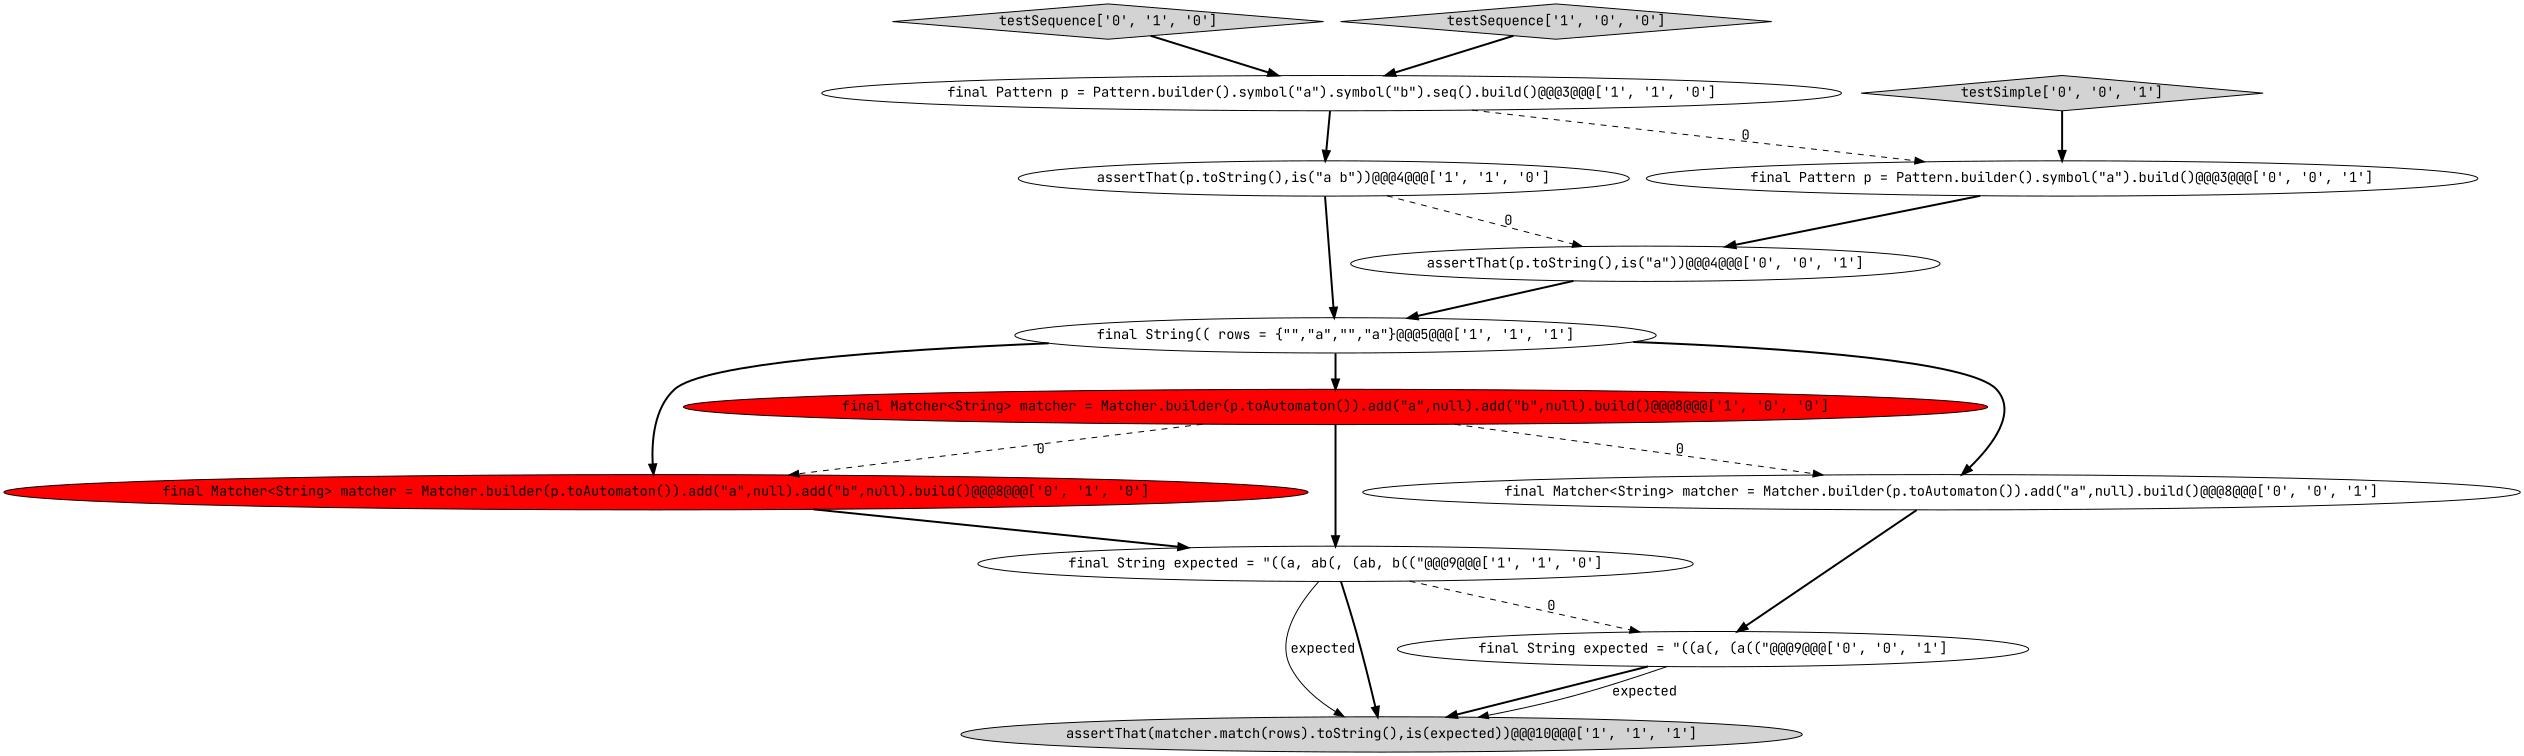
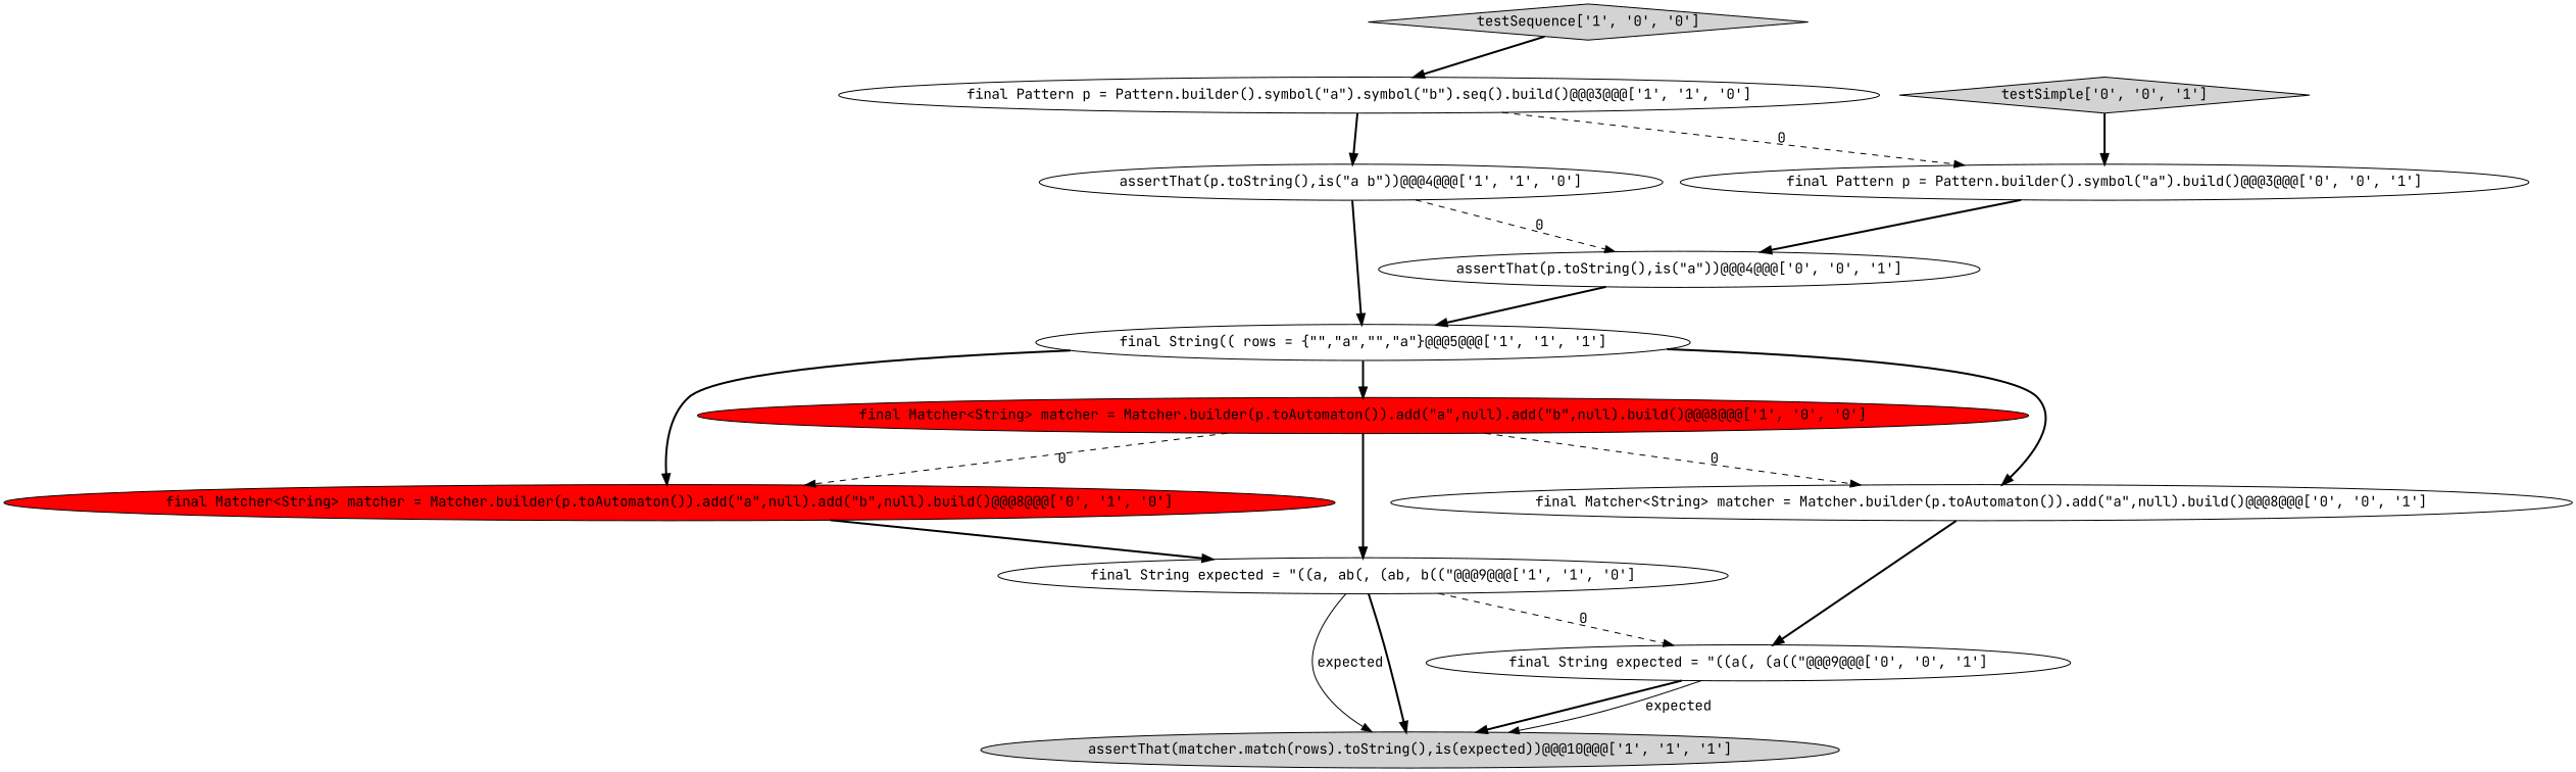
  digraph {
    fontname="JetBrains Mono"
    node [fillcolor=white shape=ellipse style=filled fontname="JetBrains Mono"]
    edge [style=bold fontname="JetBrains Mono"]
    n1 [fillcolor=red label="final Matcher<String> matcher = Matcher.builder(p.toAutomaton()).add(\"a\",null).add(\"b\",null).build()@@@8@@@['0', '1', '0']"]
    n2 [label="final String expected = \"((a, ab(, (ab, b((\"@@@9@@@['1', '1', '0']"]
    n3 [fillcolor=lightgray label="assertThat(matcher.match(rows).toString(),is(expected))@@@10@@@['1', '1', '1']"]
    n4 [label="final String expected = \"((a(, (a((\"@@@9@@@['0', '0', '1']"]
    n5 [label="final Matcher<String> matcher = Matcher.builder(p.toAutomaton()).add(\"a\",null).build()@@@8@@@['0', '0', '1']"]
    n6 [label="assertThat(p.toString(),is(\"a b\"))@@@4@@@['1', '1', '0']"]
    n7 [label="assertThat(p.toString(),is(\"a\"))@@@4@@@['0', '0', '1']"]
    n8 [label="final String(( rows = {\"\",\"a\",\"\",\"a\"}@@@5@@@['1', '1', '1']"]
    n9 [label="final Pattern p = Pattern.builder().symbol(\"a\").build()@@@3@@@['0', '0', '1']"]
-   n10 [fillcolor=lightgray label="testSequence['0', '1', '0']" shape=diamond]
    n11 [label="final Pattern p = Pattern.builder().symbol(\"a\").symbol(\"b\").seq().build()@@@3@@@['1', '1', '0']"]
    n12 [fillcolor=lightgray label="testSequence['1', '0', '0']" shape=diamond]
    n13 [fillcolor=red label="final Matcher<String> matcher = Matcher.builder(p.toAutomaton()).add(\"a\",null).add(\"b\",null).build()@@@8@@@['1', '0', '0']"]
    n14 [fillcolor=lightgray label="testSimple['0', '0', '1']" shape=diamond]
    n1 -> n2
    n2 -> n3 [label=expected style=solid]
    n2 -> n3
    n2 -> n4 [label=0 style=dashed]
    n4 -> n3
    n4 -> n3 [label=expected style=solid]
    n5 -> n4
    n6 -> n7 [label=0 style=dashed]
    n6 -> n8
    n7 -> n8
    n8 -> n1
    n8 -> n5
    n8 -> n13
    n9 -> n7
-   n10 -> n11
    n11 -> n6
    n11 -> n9 [label=0 style=dashed]
    n12 -> n11
    n13 -> n1 [label=0 style=dashed]
    n13 -> n2
    n13 -> n5 [label=0 style=dashed]
    n14 -> n9
  }
